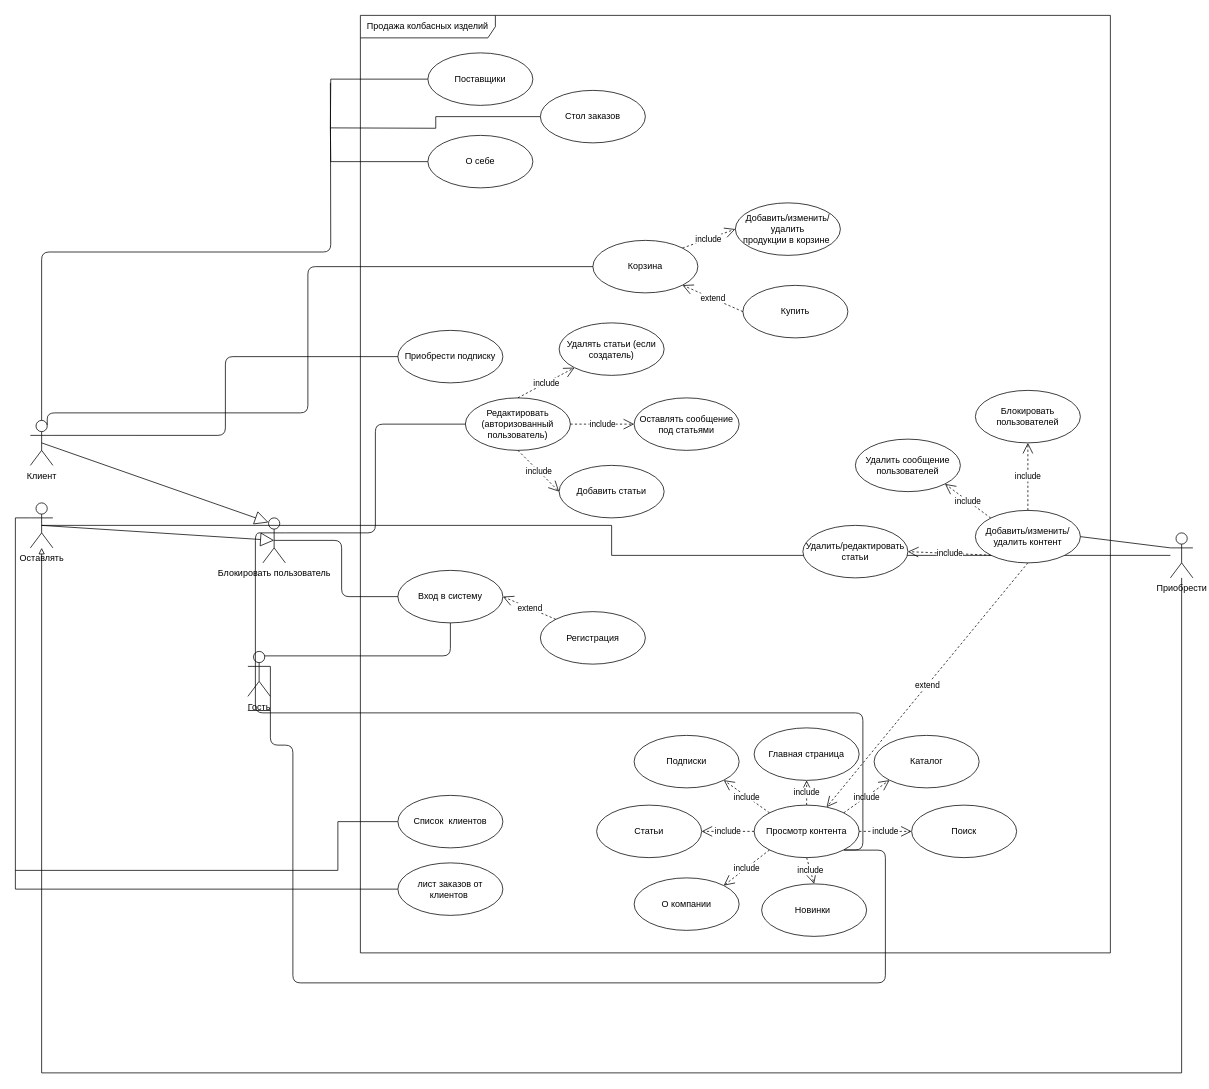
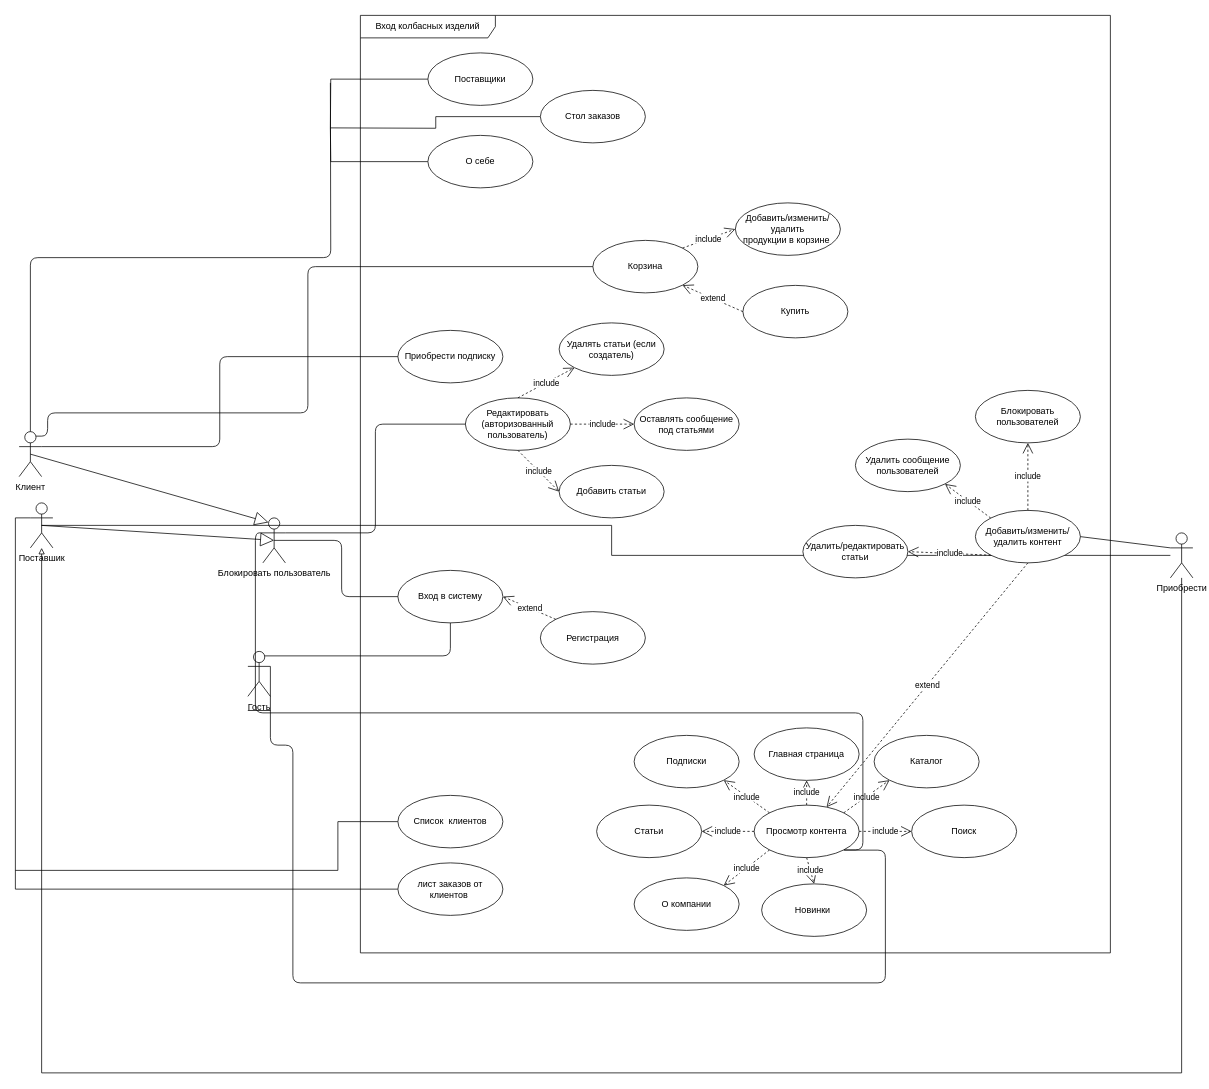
  <mxCell id="0" />
  <mxCell id="1" parent="0" />
  <mxCell id="2" value="&lt;u&gt;Гость&lt;/u&gt;" style="shape=umlActor;verticalLabelPosition=bottom;verticalAlign=top;html=1;" vertex="1" parent="1"><mxGeometry x="330" y="868" width="30" height="60" as="geometry" /></mxCell>
  <mxCell id="3" value="Блокировать пользователь" style="shape=umlActor;verticalLabelPosition=bottom;verticalAlign=top;html=1;" vertex="1" parent="1"><mxGeometry x="350" y="690" width="30" height="60" as="geometry" /></mxCell>
  <mxCell id="4" style="edgeStyle=orthogonalEdgeStyle;rounded=0;orthogonalLoop=1;jettySize=auto;html=1;endArrow=none;endFill=0;entryX=0.5;entryY=0.5;entryDx=0;entryDy=0;entryPerimeter=0;" edge="1" parent="1" source="6" target="55"><mxGeometry relative="1" as="geometry"><mxPoint x="-880" y="199.333" as="targetPoint" /></mxGeometry></mxCell>
  <mxCell id="5" style="edgeStyle=orthogonalEdgeStyle;rounded=0;orthogonalLoop=1;jettySize=auto;html=1;endArrow=block;endFill=0;startArrow=none;startFill=0;" edge="1" parent="1" source="6" target="55"><mxGeometry relative="1" as="geometry"><mxPoint x="40" y="730" as="targetPoint" /><Array as="points"><mxPoint x="1575" y="1430" /><mxPoint x="55" y="1430" /></Array></mxGeometry></mxCell>
  <mxCell id="6" value="Приобрести" style="shape=umlActor;verticalLabelPosition=bottom;verticalAlign=top;html=1;" vertex="1" parent="1"><mxGeometry x="1560" y="710" width="30" height="60" as="geometry" /></mxCell>
- <mxCell id="7" value="Клиент&lt;br&gt;" style="shape=umlActor;verticalLabelPosition=bottom;verticalAlign=top;html=1;" vertex="1" parent="1"><mxGeometry x="40" width="30" height="60" as="geometry" y="560" /></mxCell>
+ <mxCell id="7" value="Клиент&lt;br&gt;" style="shape=umlActor;verticalLabelPosition=bottom;verticalAlign=top;html=1;" vertex="1" parent="1"><mxGeometry x="25" y="575" width="30" height="60" as="geometry" /></mxCell>
  <mxCell id="8" value="Вход в систему" style="ellipse;whiteSpace=wrap;html=1;" vertex="1" parent="1"><mxGeometry x="530" y="760" width="140" height="70" as="geometry" /></mxCell>
  <mxCell id="9" value="Регистрация" style="ellipse;whiteSpace=wrap;html=1;" vertex="1" parent="1"><mxGeometry x="720" y="815" width="140" height="70" as="geometry" /></mxCell>
  <mxCell id="10" value="Просмотр контента" style="ellipse;whiteSpace=wrap;html=1;" vertex="1" parent="1"><mxGeometry x="1005" y="1073" width="140" height="70" as="geometry" /></mxCell>
  <mxCell id="11" value="Главная страница" style="ellipse;whiteSpace=wrap;html=1;" vertex="1" parent="1"><mxGeometry x="1005" y="970" width="140" height="70" as="geometry" /></mxCell>
  <mxCell id="12" value="Статьи" style="ellipse;whiteSpace=wrap;html=1;" vertex="1" parent="1"><mxGeometry x="795" y="1073" width="140" height="70" as="geometry" /></mxCell>
  <mxCell id="13" value="Новинки&amp;nbsp;" style="ellipse;whiteSpace=wrap;html=1;" vertex="1" parent="1"><mxGeometry x="1015" y="1178" width="140" height="70" as="geometry" /></mxCell>
  <mxCell id="14" value="Каталог" style="ellipse;whiteSpace=wrap;html=1;" vertex="1" parent="1"><mxGeometry x="1165" y="980" width="140" height="70" as="geometry" /></mxCell>
  <mxCell id="15" value="Подписки" style="ellipse;whiteSpace=wrap;html=1;" vertex="1" parent="1"><mxGeometry x="845" y="980" width="140" height="70" as="geometry" /></mxCell>
  <mxCell id="16" value="О компании" style="ellipse;whiteSpace=wrap;html=1;" vertex="1" parent="1"><mxGeometry x="845" y="1170" width="140" height="70" as="geometry" /></mxCell>
  <mxCell id="17" value="Поиск" style="ellipse;whiteSpace=wrap;html=1;" vertex="1" parent="1"><mxGeometry x="1215" y="1073" width="140" height="70" as="geometry" /></mxCell>
  <mxCell id="18" value="include" style="endArrow=open;endSize=12;dashed=1;html=1;" edge="1" parent="1" source="10" target="11"><mxGeometry width="160" relative="1" as="geometry"><mxPoint x="1072" y="1071" as="sourcePoint" /><mxPoint x="1109" y="1060" as="targetPoint" /></mxGeometry></mxCell>
  <mxCell id="19" value="include" style="endArrow=open;endSize=12;dashed=1;html=1;entryX=0;entryY=1;entryDx=0;entryDy=0;exitX=1;exitY=0;exitDx=0;exitDy=0;" edge="1" parent="1" source="10" target="14"><mxGeometry width="160" relative="1" as="geometry"><mxPoint x="1085" y="1083" as="sourcePoint" /><mxPoint x="1085" y="1050" as="targetPoint" /></mxGeometry></mxCell>
  <mxCell id="20" value="include" style="endArrow=open;endSize=12;dashed=1;html=1;exitX=0;exitY=0.5;exitDx=0;exitDy=0;" edge="1" parent="1" source="10" target="12"><mxGeometry width="160" relative="1" as="geometry"><mxPoint x="1085" y="1083" as="sourcePoint" /><mxPoint x="1085" y="1050" as="targetPoint" /></mxGeometry></mxCell>
  <mxCell id="21" value="include" style="endArrow=open;endSize=12;dashed=1;html=1;entryX=0.5;entryY=0;entryDx=0;entryDy=0;exitX=0.5;exitY=1;exitDx=0;exitDy=0;" edge="1" parent="1" source="10" target="13"><mxGeometry width="160" relative="1" as="geometry"><mxPoint x="1074.83" y="1143" as="sourcePoint" /><mxPoint x="1074.83" y="1110" as="targetPoint" /></mxGeometry></mxCell>
  <mxCell id="22" value="include" style="endArrow=open;endSize=12;dashed=1;html=1;exitX=1;exitY=0.5;exitDx=0;exitDy=0;entryX=0;entryY=0.5;entryDx=0;entryDy=0;" edge="1" parent="1" source="10" target="17"><mxGeometry width="160" relative="1" as="geometry"><mxPoint x="1105" y="1103" as="sourcePoint" /><mxPoint x="1105" y="1070" as="targetPoint" /></mxGeometry></mxCell>
  <mxCell id="23" value="include" style="endArrow=open;endSize=12;dashed=1;html=1;exitX=0;exitY=1;exitDx=0;exitDy=0;entryX=1;entryY=0;entryDx=0;entryDy=0;" edge="1" parent="1" source="10" target="16"><mxGeometry width="160" relative="1" as="geometry"><mxPoint x="1115" y="1113" as="sourcePoint" /><mxPoint x="1115" y="1080" as="targetPoint" /></mxGeometry></mxCell>
  <mxCell id="24" value="include" style="endArrow=open;endSize=12;dashed=1;html=1;exitX=0;exitY=0;exitDx=0;exitDy=0;entryX=1;entryY=1;entryDx=0;entryDy=0;" edge="1" parent="1" source="10" target="15"><mxGeometry width="160" relative="1" as="geometry"><mxPoint x="1125" y="1123" as="sourcePoint" /><mxPoint x="969" y="1039" as="targetPoint" /></mxGeometry></mxCell>
  <mxCell id="25" value="extend" style="endArrow=open;endSize=12;dashed=1;html=1;exitX=0;exitY=0;exitDx=0;exitDy=0;entryX=1;entryY=0.5;entryDx=0;entryDy=0;" edge="1" parent="1" source="9" target="8"><mxGeometry width="160" relative="1" as="geometry"><mxPoint x="781.003" y="734.999" as="sourcePoint" /><mxPoint x="719.997" y="782.501" as="targetPoint" /></mxGeometry></mxCell>
  <mxCell id="26" value="Добавить/изменить/удалить контент" style="ellipse;whiteSpace=wrap;html=1;" vertex="1" parent="1"><mxGeometry x="1300" y="680" width="140" height="70" as="geometry" /></mxCell>
  <mxCell id="27" value="Добавить статьи" style="ellipse;whiteSpace=wrap;html=1;" vertex="1" parent="1"><mxGeometry x="745" y="620" width="140" height="70" as="geometry" /></mxCell>
  <mxCell id="28" value="Оставлять сообщение под статьями" style="ellipse;whiteSpace=wrap;html=1;" vertex="1" parent="1"><mxGeometry x="845" y="530" width="140" height="70" as="geometry" /></mxCell>
  <mxCell id="29" value="Удалять статьи (если создатель)" style="ellipse;whiteSpace=wrap;html=1;" vertex="1" parent="1"><mxGeometry x="745" y="430" width="140" height="70" as="geometry" /></mxCell>
  <mxCell id="30" value="Удалить/редактировать&lt;br&gt;статьи" style="ellipse;whiteSpace=wrap;html=1;" vertex="1" parent="1"><mxGeometry x="1070" y="700" width="140" height="70" as="geometry" /></mxCell>
  <mxCell id="31" value="Удалить сообщение пользователей" style="ellipse;whiteSpace=wrap;html=1;" vertex="1" parent="1"><mxGeometry x="1140" y="585" width="140" height="70" as="geometry" /></mxCell>
  <mxCell id="32" value="Корзина" style="ellipse;whiteSpace=wrap;html=1;" vertex="1" parent="1"><mxGeometry x="790" y="320" width="140" height="70" as="geometry" /></mxCell>
  <mxCell id="33" value="Блокировать пользователей" style="ellipse;whiteSpace=wrap;html=1;" vertex="1" parent="1"><mxGeometry x="1300" y="520" width="140" height="70" as="geometry" /></mxCell>
  <mxCell id="34" value="include" style="endArrow=open;endSize=12;dashed=1;html=1;entryX=0.5;entryY=1;entryDx=0;entryDy=0;" edge="1" parent="1" source="26" target="33"><mxGeometry width="160" relative="1" as="geometry"><mxPoint x="1300" y="619.71" as="sourcePoint" /><mxPoint x="1370" y="619.71" as="targetPoint" /></mxGeometry></mxCell>
  <mxCell id="35" value="include" style="endArrow=open;endSize=12;dashed=1;html=1;entryX=1;entryY=1;entryDx=0;entryDy=0;exitX=0;exitY=0;exitDx=0;exitDy=0;" edge="1" parent="1" source="26" target="31"><mxGeometry width="160" relative="1" as="geometry"><mxPoint x="1380" y="690" as="sourcePoint" /><mxPoint x="1380" y="600" as="targetPoint" /></mxGeometry></mxCell>
  <mxCell id="36" value="include" style="endArrow=open;endSize=12;dashed=1;html=1;entryX=1;entryY=0.5;entryDx=0;entryDy=0;exitX=0;exitY=1;exitDx=0;exitDy=0;" edge="1" parent="1" source="26" target="30"><mxGeometry width="160" relative="1" as="geometry"><mxPoint x="1380" y="690" as="sourcePoint" /><mxPoint x="1380" y="600" as="targetPoint" /></mxGeometry></mxCell>
  <mxCell id="37" value="Редактировать (авторизованный пользователь)" style="ellipse;whiteSpace=wrap;html=1;" vertex="1" parent="1"><mxGeometry x="620" y="530" width="140" height="70" as="geometry" /></mxCell>
  <mxCell id="38" value="include" style="endArrow=open;endSize=12;dashed=1;html=1;exitX=0.5;exitY=1;exitDx=0;exitDy=0;entryX=0;entryY=0.5;entryDx=0;entryDy=0;" edge="1" parent="1" source="37" target="27"><mxGeometry width="160" relative="1" as="geometry"><mxPoint x="720" y="700" as="sourcePoint" /><mxPoint x="650" y="700" as="targetPoint" /></mxGeometry></mxCell>
  <mxCell id="39" value="include" style="endArrow=open;endSize=12;dashed=1;html=1;exitX=1;exitY=0.5;exitDx=0;exitDy=0;entryX=0;entryY=0.5;entryDx=0;entryDy=0;" edge="1" parent="1" source="37" target="28"><mxGeometry width="160" relative="1" as="geometry"><mxPoint x="695" y="610" as="sourcePoint" /><mxPoint x="755" y="665" as="targetPoint" /></mxGeometry></mxCell>
  <mxCell id="40" value="include" style="endArrow=open;endSize=12;dashed=1;html=1;exitX=0.5;exitY=0;exitDx=0;exitDy=0;entryX=0;entryY=1;entryDx=0;entryDy=0;" edge="1" parent="1" source="37" target="29"><mxGeometry width="160" relative="1" as="geometry"><mxPoint x="765" y="575" as="sourcePoint" /><mxPoint x="855" y="575" as="targetPoint" /></mxGeometry></mxCell>
  <mxCell id="41" value="Приобрести подписку" style="ellipse;whiteSpace=wrap;html=1;" vertex="1" parent="1"><mxGeometry x="530" y="440" width="140" height="70" as="geometry" /></mxCell>
  <mxCell id="42" value="Добавить/изменить/удалить&lt;br&gt;продукции в корзине&amp;nbsp;" style="ellipse;whiteSpace=wrap;html=1;" vertex="1" parent="1"><mxGeometry x="980" y="270" width="140" height="70" as="geometry" /></mxCell>
  <mxCell id="43" value="Купить" style="ellipse;whiteSpace=wrap;html=1;" vertex="1" parent="1"><mxGeometry x="990" y="380" width="140" height="70" as="geometry" /></mxCell>
  <mxCell id="44" value="extend" style="endArrow=open;endSize=12;dashed=1;html=1;entryX=1;entryY=1;entryDx=0;entryDy=0;exitX=0;exitY=0.5;exitDx=0;exitDy=0;" edge="1" parent="1" source="43" target="32"><mxGeometry width="160" relative="1" as="geometry"><mxPoint x="1185.127" y="450.375" as="sourcePoint" /><mxPoint x="1114.87" y="420" as="targetPoint" /></mxGeometry></mxCell>
  <mxCell id="45" value="include" style="endArrow=open;endSize=12;dashed=1;html=1;exitX=1;exitY=0;exitDx=0;exitDy=0;entryX=0;entryY=0.5;entryDx=0;entryDy=0;" edge="1" parent="1" source="32" target="42"><mxGeometry width="160" relative="1" as="geometry"><mxPoint x="1160" y="269.31" as="sourcePoint" /><mxPoint x="1250" y="269.31" as="targetPoint" /></mxGeometry></mxCell>
  <mxCell id="46" value="" style="endArrow=none;html=1;edgeStyle=orthogonalEdgeStyle;exitX=1;exitY=0.333;exitDx=0;exitDy=0;exitPerimeter=0;entryX=0;entryY=0.5;entryDx=0;entryDy=0;" edge="1" parent="1" source="3" target="37"><mxGeometry relative="1" as="geometry"><mxPoint x="540" y="730" as="sourcePoint" /><mxPoint x="700" y="730" as="targetPoint" /></mxGeometry></mxCell>
  <mxCell id="47" value="" style="endArrow=none;html=1;edgeStyle=orthogonalEdgeStyle;exitX=1;exitY=0.333;exitDx=0;exitDy=0;exitPerimeter=0;entryX=0;entryY=0.5;entryDx=0;entryDy=0;" edge="1" parent="1" source="7" target="41"><mxGeometry relative="1" as="geometry"><mxPoint x="360" y="490" as="sourcePoint" /><mxPoint x="520" y="490" as="targetPoint" /></mxGeometry></mxCell>
  <mxCell id="48" value="" style="endArrow=none;html=1;edgeStyle=orthogonalEdgeStyle;exitX=0.75;exitY=0.1;exitDx=0;exitDy=0;exitPerimeter=0;entryX=0;entryY=0.5;entryDx=0;entryDy=0;" edge="1" parent="1" source="7" target="32"><mxGeometry relative="1" as="geometry"><mxPoint x="390" y="480" as="sourcePoint" /><mxPoint x="550" y="480" as="targetPoint" /><Array as="points"><mxPoint x="63" y="550" /><mxPoint x="410" y="550" /><mxPoint x="410" y="355" /></Array></mxGeometry></mxCell>
  <mxCell id="49" value="" style="endArrow=none;html=1;edgeStyle=orthogonalEdgeStyle;exitX=0.5;exitY=0.5;exitDx=0;exitDy=0;exitPerimeter=0;entryX=0;entryY=0.5;entryDx=0;entryDy=0;" edge="1" parent="1" source="3" target="8"><mxGeometry relative="1" as="geometry"><mxPoint x="400" y="739.71" as="sourcePoint" /><mxPoint x="560" y="739.71" as="targetPoint" /></mxGeometry></mxCell>
  <mxCell id="50" value="" style="endArrow=none;html=1;edgeStyle=orthogonalEdgeStyle;exitX=1;exitY=0.333;exitDx=0;exitDy=0;exitPerimeter=0;" edge="1" parent="1" source="2"><mxGeometry relative="1" as="geometry"><mxPoint y="1033" as="sourcePoint" x="490" /><mxPoint x="1125" y="1133" as="targetPoint" /><Array as="points"><mxPoint x="390" y="993" /><mxPoint x="390" y="1310" /><mxPoint x="1180" y="1310" /><mxPoint x="1180" y="1133" /></Array></mxGeometry></mxCell>
  <mxCell id="51" value="" style="endArrow=none;html=1;edgeStyle=orthogonalEdgeStyle;exitX=0.75;exitY=0.1;exitDx=0;exitDy=0;exitPerimeter=0;entryX=0.5;entryY=1;entryDx=0;entryDy=0;" edge="1" parent="1" source="2" target="8"><mxGeometry relative="1" as="geometry"><mxPoint x="360" y="980" as="sourcePoint" /><mxPoint x="520" y="980" as="targetPoint" /></mxGeometry></mxCell>
  <mxCell id="52" value="" style="endArrow=none;html=1;edgeStyle=orthogonalEdgeStyle;exitX=0;exitY=0.333;exitDx=0;exitDy=0;exitPerimeter=0;entryX=1;entryY=1;entryDx=0;entryDy=0;" edge="1" parent="1" source="3" target="10"><mxGeometry relative="1" as="geometry"><mxPoint x="530" y="730" as="sourcePoint" /><mxPoint x="690" y="730" as="targetPoint" /><Array as="points"><mxPoint x="340" y="710" /><mxPoint x="340" y="950" /><mxPoint x="1150" y="950" /><mxPoint x="1150" y="1133" /></Array></mxGeometry></mxCell>
  <mxCell id="53" value="" style="endArrow=none;html=1;entryX=0;entryY=0.333;entryDx=0;entryDy=0;entryPerimeter=0;exitX=1;exitY=0.5;exitDx=0;exitDy=0;" edge="1" parent="1" source="26" target="6"><mxGeometry relative="1" as="geometry"><mxPoint x="1370" y="734.5" as="sourcePoint" /><mxPoint x="1530" y="734.5" as="targetPoint" /></mxGeometry></mxCell>
  <mxCell id="54" value="extend" style="endArrow=open;endSize=12;dashed=1;html=1;exitX=0.5;exitY=1;exitDx=0;exitDy=0;" edge="1" parent="1" source="26" target="10"><mxGeometry width="160" relative="1" as="geometry"><mxPoint x="1250.081" y="890.464" as="sourcePoint" /><mxPoint x="1180" y="860" as="targetPoint" /></mxGeometry></mxCell>
- <mxCell id="55" value="Оставлять" style="shape=umlActor;verticalLabelPosition=bottom;verticalAlign=top;html=1;" vertex="1" parent="1"><mxGeometry x="40" y="670" width="30" height="60" as="geometry" /></mxCell>
+ <mxCell id="55" value="Поставшик" style="shape=umlActor;verticalLabelPosition=bottom;verticalAlign=top;html=1;" vertex="1" parent="1"><mxGeometry x="40" y="670" width="30" height="60" as="geometry" /></mxCell>
  <mxCell id="56" value="" style="endArrow=block;endSize=16;endFill=0;html=1;exitX=0.5;exitY=0.5;exitDx=0;exitDy=0;exitPerimeter=0;entryX=0.25;entryY=0.1;entryDx=0;entryDy=0;entryPerimeter=0;" edge="1" parent="1" source="7" target="3"><mxGeometry width="160" relative="1" as="geometry"><mxPoint x="160" y="640" as="sourcePoint" /><mxPoint x="320" y="640" as="targetPoint" /></mxGeometry></mxCell>
  <mxCell id="57" value="" style="endArrow=block;endSize=16;endFill=0;html=1;exitX=0.5;exitY=0.5;exitDx=0;exitDy=0;exitPerimeter=0;entryX=0.5;entryY=0.5;entryDx=0;entryDy=0;entryPerimeter=0;" edge="1" parent="1" source="55" target="3"><mxGeometry width="160" relative="1" as="geometry"><mxPoint x="170" y="650" as="sourcePoint" /><mxPoint x="330" y="650" as="targetPoint" /></mxGeometry></mxCell>
  <mxCell id="58" style="edgeStyle=orthogonalEdgeStyle;rounded=0;orthogonalLoop=1;jettySize=auto;html=1;endArrow=none;endFill=0;" edge="1" parent="1" source="59"><mxGeometry relative="1" as="geometry"><mxPoint x="440" y="170" as="targetPoint" /></mxGeometry></mxCell>
  <mxCell id="59" value="О себе" style="ellipse;whiteSpace=wrap;html=1;" vertex="1" parent="1"><mxGeometry x="570" y="180" width="140" height="70" as="geometry" /></mxCell>
  <mxCell id="60" style="edgeStyle=orthogonalEdgeStyle;rounded=0;orthogonalLoop=1;jettySize=auto;html=1;exitX=0;exitY=0.5;exitDx=0;exitDy=0;endArrow=none;endFill=0;" edge="1" parent="1" source="61"><mxGeometry relative="1" as="geometry"><mxPoint x="440" y="170" as="targetPoint" /></mxGeometry></mxCell>
  <mxCell id="61" value="Поставщики" style="ellipse;whiteSpace=wrap;html=1;" vertex="1" parent="1"><mxGeometry x="570" y="70" width="140" height="70" as="geometry" /></mxCell>
  <mxCell id="62" style="edgeStyle=orthogonalEdgeStyle;rounded=0;orthogonalLoop=1;jettySize=auto;html=1;endArrow=none;endFill=0;" edge="1" parent="1" source="63"><mxGeometry relative="1" as="geometry"><mxPoint x="440" y="170" as="targetPoint" /></mxGeometry></mxCell>
  <mxCell id="63" value="Стол заказов" style="ellipse;whiteSpace=wrap;html=1;" vertex="1" parent="1"><mxGeometry x="720" y="120" width="140" height="70" as="geometry" /></mxCell>
  <mxCell id="64" value="" style="endArrow=none;html=1;edgeStyle=orthogonalEdgeStyle;exitX=0.5;exitY=0;exitDx=0;exitDy=0;exitPerimeter=0;" edge="1" parent="1" source="7"><mxGeometry relative="1" as="geometry"><mxPoint x="40" y="540" as="sourcePoint" /><mxPoint x="440" y="110" as="targetPoint" /></mxGeometry></mxCell>
  <mxCell id="65" style="edgeStyle=orthogonalEdgeStyle;rounded=0;orthogonalLoop=1;jettySize=auto;html=1;endArrow=none;endFill=0;" edge="1" parent="1" source="66"><mxGeometry relative="1" as="geometry"><mxPoint x="20" y="1160" as="targetPoint" /><Array as="points"><mxPoint x="450" y="1095" /></Array></mxGeometry></mxCell>
  <mxCell id="66" value="Список&amp;nbsp; клиентов" style="ellipse;whiteSpace=wrap;html=1;" vertex="1" parent="1"><mxGeometry x="530" y="1060" width="140" height="70" as="geometry" /></mxCell>
  <mxCell id="67" style="edgeStyle=orthogonalEdgeStyle;rounded=0;orthogonalLoop=1;jettySize=auto;html=1;endArrow=none;endFill=0;entryX=0;entryY=0.333;entryDx=0;entryDy=0;entryPerimeter=0;strokeColor=#000000;" edge="1" parent="1" source="68" target="55"><mxGeometry relative="1" as="geometry"><mxPoint x="450" y="1160" as="targetPoint" /></mxGeometry></mxCell>
  <mxCell id="68" value="лист заказов от клиентов&amp;nbsp;" style="ellipse;whiteSpace=wrap;html=1;" vertex="1" parent="1"><mxGeometry x="530" y="1150" width="140" height="70" as="geometry" /></mxCell>
- <mxCell id="69" value="Продажа колбасных изделий" style="shape=umlFrame;whiteSpace=wrap;html=1;width=180;height=30;" vertex="1" parent="1"><mxGeometry x="480" y="20" width="1000" height="1250" as="geometry" /></mxCell>
+ <mxCell id="69" value="Вход колбасных изделий" style="shape=umlFrame;whiteSpace=wrap;html=1;width=180;height=30;" vertex="1" parent="1"><mxGeometry x="480" y="20" width="1000" height="1250" as="geometry" /></mxCell>
